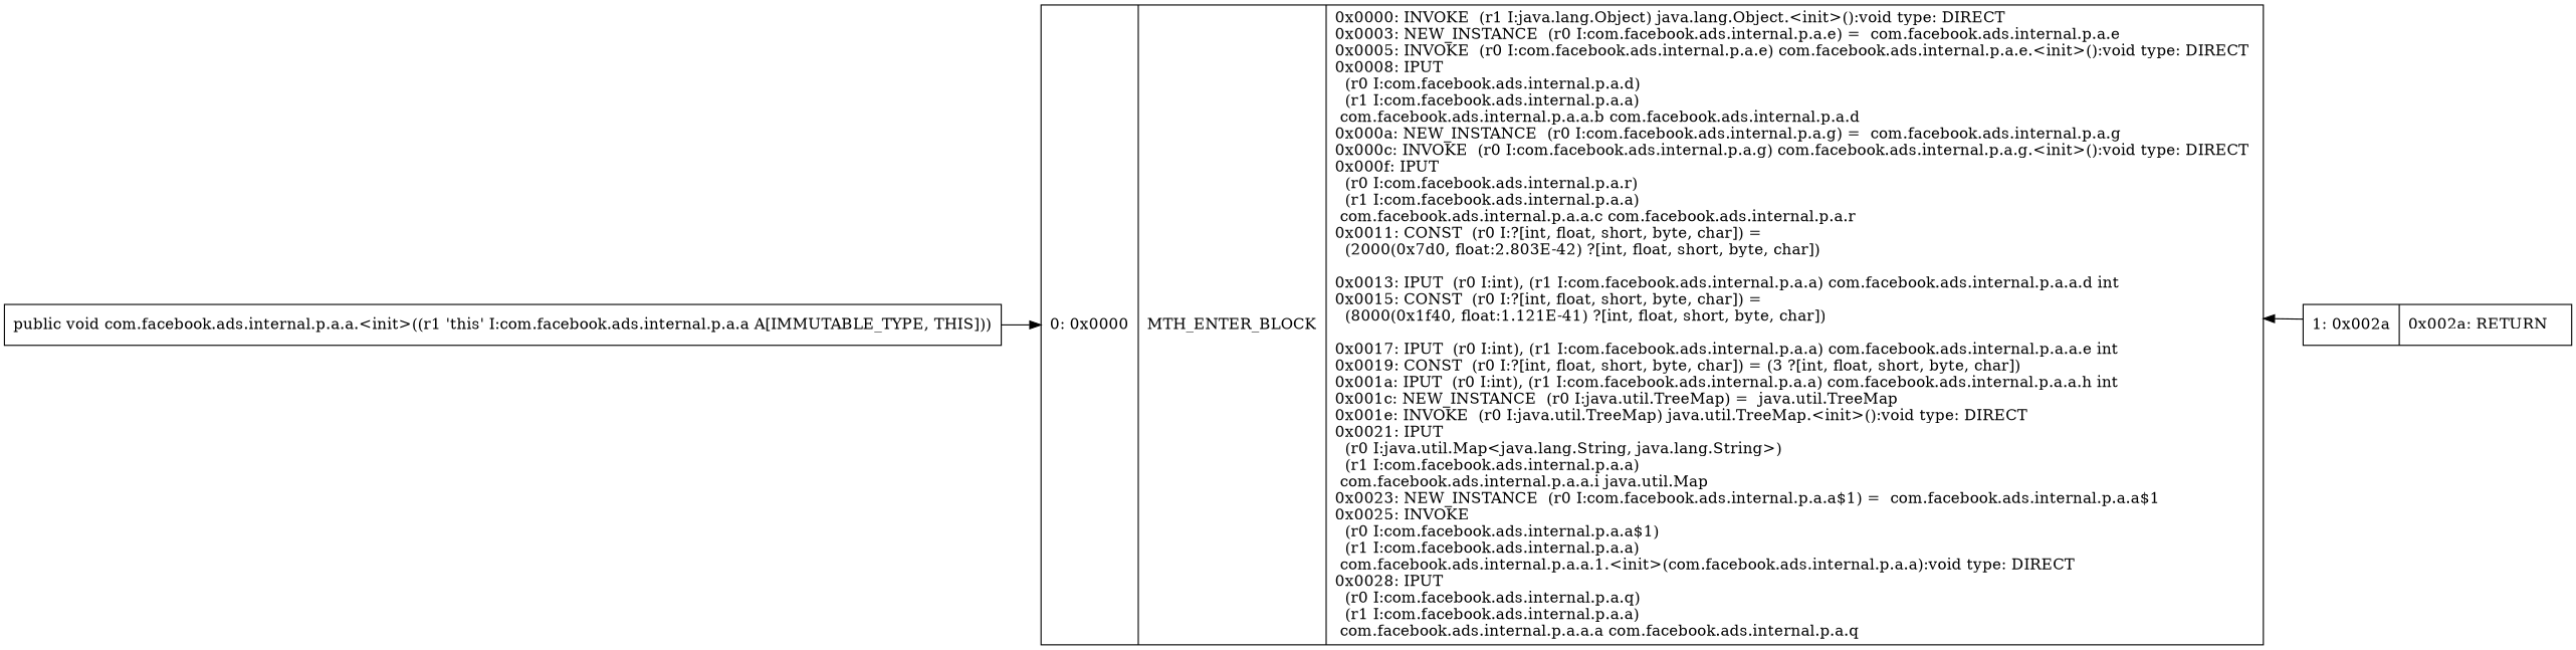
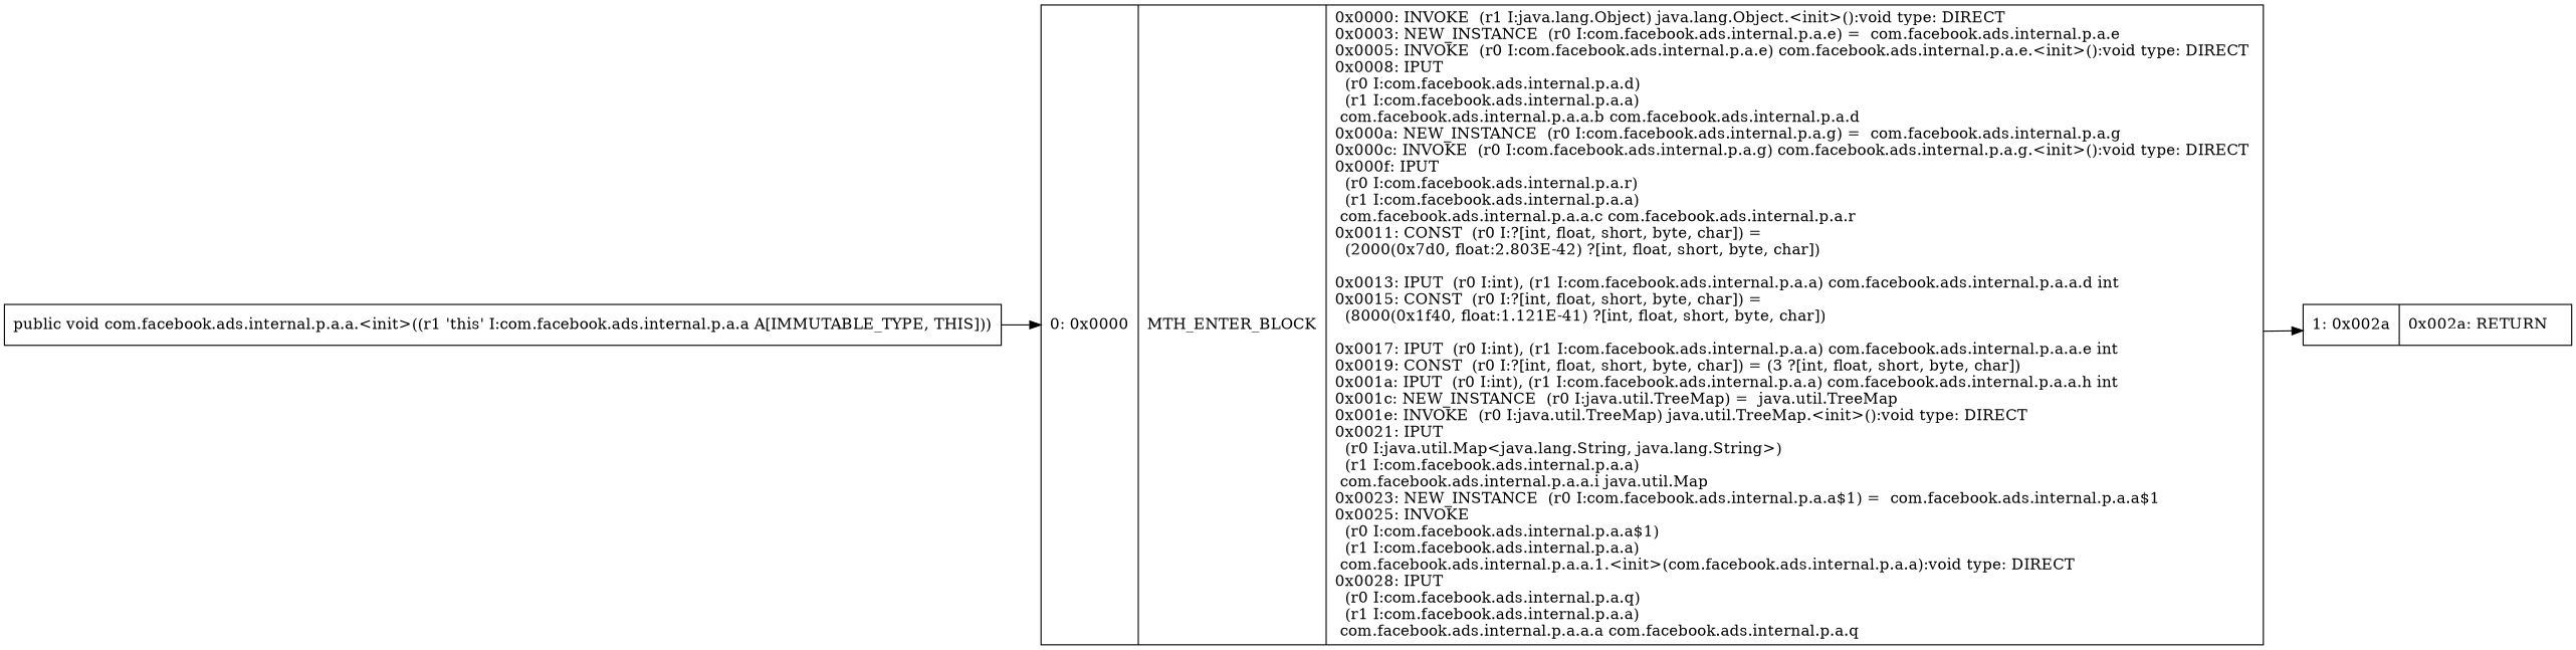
  digraph {
    rankdir=LR
    node [shape=record]
    n1 [label="{0\:\ 0x0000|MTH_ENTER_BLOCK\l|0x0000: INVOKE  (r1 I:java.lang.Object) java.lang.Object.\<init\>():void type: DIRECT \l0x0003: NEW_INSTANCE  (r0 I:com.facebook.ads.internal.p.a.e) =  com.facebook.ads.internal.p.a.e \l0x0005: INVOKE  (r0 I:com.facebook.ads.internal.p.a.e) com.facebook.ads.internal.p.a.e.\<init\>():void type: DIRECT \l0x0008: IPUT  \l  (r0 I:com.facebook.ads.internal.p.a.d)\l  (r1 I:com.facebook.ads.internal.p.a.a)\l com.facebook.ads.internal.p.a.a.b com.facebook.ads.internal.p.a.d \l0x000a: NEW_INSTANCE  (r0 I:com.facebook.ads.internal.p.a.g) =  com.facebook.ads.internal.p.a.g \l0x000c: INVOKE  (r0 I:com.facebook.ads.internal.p.a.g) com.facebook.ads.internal.p.a.g.\<init\>():void type: DIRECT \l0x000f: IPUT  \l  (r0 I:com.facebook.ads.internal.p.a.r)\l  (r1 I:com.facebook.ads.internal.p.a.a)\l com.facebook.ads.internal.p.a.a.c com.facebook.ads.internal.p.a.r \l0x0011: CONST  (r0 I:?[int, float, short, byte, char]) = \l  (2000(0x7d0, float:2.803E\-42) ?[int, float, short, byte, char])\l \l0x0013: IPUT  (r0 I:int), (r1 I:com.facebook.ads.internal.p.a.a) com.facebook.ads.internal.p.a.a.d int \l0x0015: CONST  (r0 I:?[int, float, short, byte, char]) = \l  (8000(0x1f40, float:1.121E\-41) ?[int, float, short, byte, char])\l \l0x0017: IPUT  (r0 I:int), (r1 I:com.facebook.ads.internal.p.a.a) com.facebook.ads.internal.p.a.a.e int \l0x0019: CONST  (r0 I:?[int, float, short, byte, char]) = (3 ?[int, float, short, byte, char]) \l0x001a: IPUT  (r0 I:int), (r1 I:com.facebook.ads.internal.p.a.a) com.facebook.ads.internal.p.a.a.h int \l0x001c: NEW_INSTANCE  (r0 I:java.util.TreeMap) =  java.util.TreeMap \l0x001e: INVOKE  (r0 I:java.util.TreeMap) java.util.TreeMap.\<init\>():void type: DIRECT \l0x0021: IPUT  \l  (r0 I:java.util.Map\<java.lang.String, java.lang.String\>)\l  (r1 I:com.facebook.ads.internal.p.a.a)\l com.facebook.ads.internal.p.a.a.i java.util.Map \l0x0023: NEW_INSTANCE  (r0 I:com.facebook.ads.internal.p.a.a$1) =  com.facebook.ads.internal.p.a.a$1 \l0x0025: INVOKE  \l  (r0 I:com.facebook.ads.internal.p.a.a$1)\l  (r1 I:com.facebook.ads.internal.p.a.a)\l com.facebook.ads.internal.p.a.a.1.\<init\>(com.facebook.ads.internal.p.a.a):void type: DIRECT \l0x0028: IPUT  \l  (r0 I:com.facebook.ads.internal.p.a.q)\l  (r1 I:com.facebook.ads.internal.p.a.a)\l com.facebook.ads.internal.p.a.a.a com.facebook.ads.internal.p.a.q \l}"]
    n2 [label="{1\:\ 0x002a|0x002a: RETURN   \l}"]
    n3 [label="{public void com.facebook.ads.internal.p.a.a.\<init\>((r1 'this' I:com.facebook.ads.internal.p.a.a A[IMMUTABLE_TYPE, THIS])) }"]
-   n2 -> n1
+   n1 -> n2
    n3 -> n1
  }
